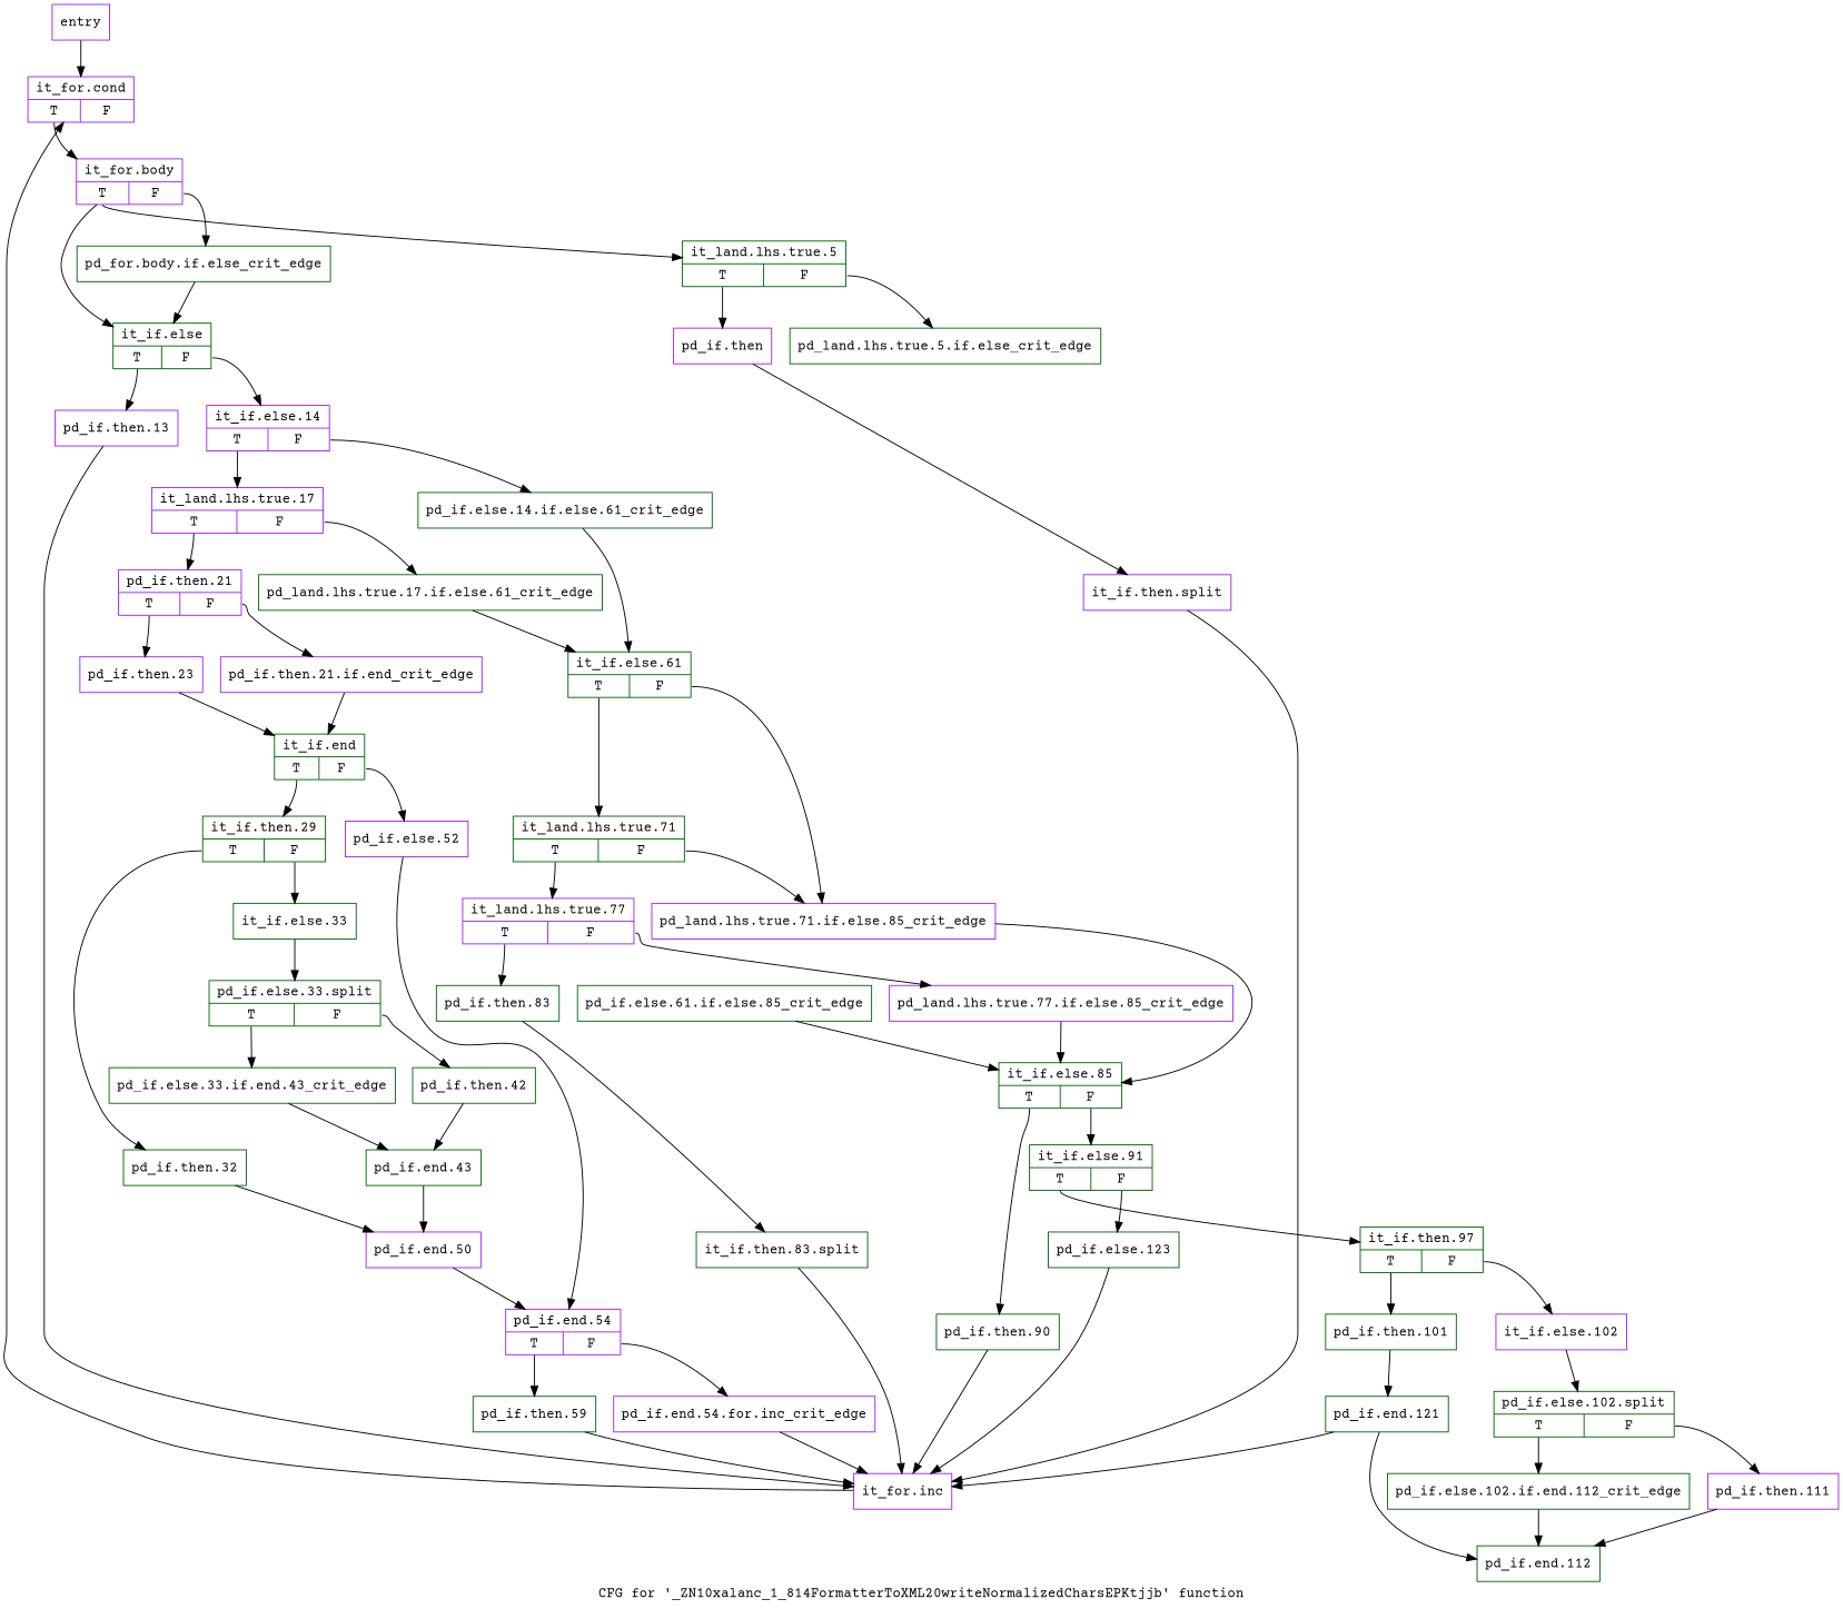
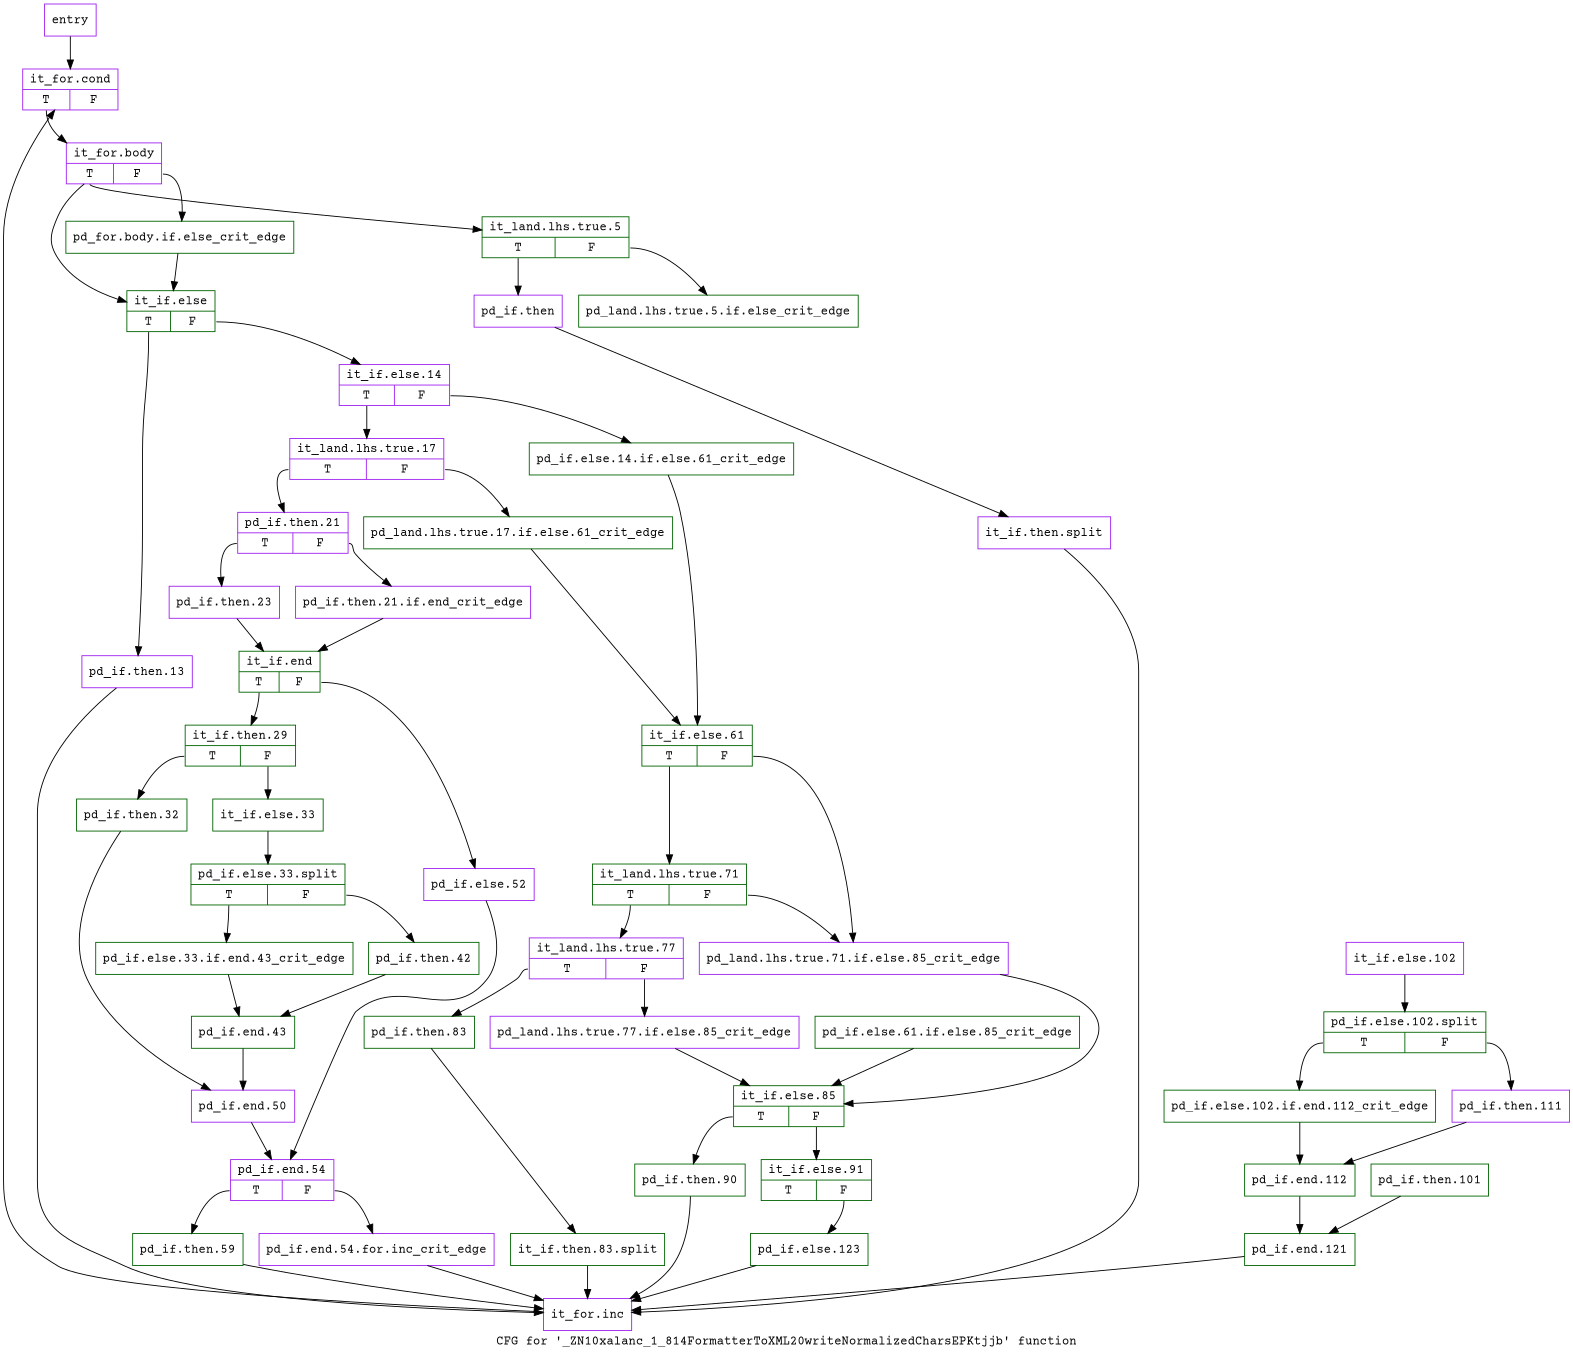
  digraph {
    fontname="Courier Prime"
    label="CFG for '_ZN10xalanc_1_814FormatterToXML20writeNormalizedCharsEPKtjjb' function"
    node [color=darkgreen fontname="Courier Prime" shape=record]
    edge [fontname="Courier Prime"]
    n1 [color=purple label="{entry}"]
    n2 [color=purple label="{it_for.cond|{<s0>T|<s1>F}}"]
    n3 [color=purple label="{it_for.body|{<s0>T|<s1>F}}"]
    n4 [label="{it_land.lhs.true.5|{<s0>T|<s1>F}}"]
    n5 [label="{pd_for.body.if.else_crit_edge}"]
    n6 [label="{it_if.else|{<s0>T|<s1>F}}"]
    n7 [color=purple label="{pd_if.then}"]
    n8 [label="{pd_land.lhs.true.5.if.else_crit_edge}"]
    n9 [color=purple label="{it_if.then.split}"]
    n10 [color=purple label="{pd_if.then.13}"]
    n11 [color=purple label="{it_if.else.14|{<s0>T|<s1>F}}"]
    n12 [color=purple label="{it_for.inc}"]
    n13 [color=purple label="{it_land.lhs.true.17|{<s0>T|<s1>F}}"]
    n14 [label="{pd_if.else.14.if.else.61_crit_edge}"]
    n15 [color=purple label="{pd_if.then.21|{<s0>T|<s1>F}}"]
    n16 [label="{pd_land.lhs.true.17.if.else.61_crit_edge}"]
    n17 [label="{it_if.else.61|{<s0>T|<s1>F}}"]
    n18 [color=purple label="{pd_if.then.23}"]
    n19 [color=purple label="{pd_if.then.21.if.end_crit_edge}"]
    n20 [label="{it_land.lhs.true.71|{<s0>T|<s1>F}}"]
    n21 [color=purple label="{pd_land.lhs.true.71.if.else.85_crit_edge}"]
    n22 [color=purple label="{it_land.lhs.true.77|{<s0>T|<s1>F}}"]
    n23 [label="{pd_if.else.61.if.else.85_crit_edge}"]
    n24 [label="{it_if.else.85|{<s0>T|<s1>F}}"]
    n25 [label="{it_if.end|{<s0>T|<s1>F}}"]
    n26 [label="{it_if.then.29|{<s0>T|<s1>F}}"]
    n27 [color=purple label="{pd_if.else.52}"]
    n28 [label="{pd_if.then.32}"]
    n29 [label="{it_if.else.33}"]
    n30 [color=purple label="{pd_if.end.54|{<s0>T|<s1>F}}"]
    n31 [color=purple label="{pd_if.end.50}"]
    n32 [label="{pd_if.else.33.split|{<s0>T|<s1>F}}"]
    n33 [label="{pd_if.then.59}"]
    n34 [color=purple label="{pd_if.end.54.for.inc_crit_edge}"]
    n35 [label="{pd_if.else.33.if.end.43_crit_edge}"]
    n36 [label="{pd_if.then.42}"]
    n37 [label="{pd_if.end.43}"]
    n38 [label="{pd_if.then.83}"]
    n39 [color=purple label="{pd_land.lhs.true.77.if.else.85_crit_edge}"]
    n40 [label="{pd_if.then.90}"]
    n41 [label="{it_if.else.91|{<s0>T|<s1>F}}"]
-   n42 [label="{it_if.then.97|{<s0>T|<s1>F}}"]
    n43 [label="{pd_if.else.123}"]
    n44 [label="{it_if.then.83.split}"]
    n45 [label="{pd_if.then.101}"]
    n46 [color=purple label="{it_if.else.102}"]
    n47 [label="{pd_if.end.121}"]
    n48 [label="{pd_if.else.102.split|{<s0>T|<s1>F}}"]
    n49 [label="{pd_if.else.102.if.end.112_crit_edge}"]
    n50 [color=purple label="{pd_if.then.111}"]
    n51 [label="{pd_if.end.112}"]
    n1 -> n2
    n2 -> n3 [tailport=s0]
    n3 -> n4 [tailport=s0]
    n3 -> n5 [tailport=s1]
    n3 -> n6
    n4 -> n7 [tailport=s0]
    n4 -> n8 [tailport=s1]
    n5 -> n6
    n6 -> n10 [tailport=s0]
    n6 -> n11 [tailport=s1]
    n7 -> n9
    n9 -> n12
    n10 -> n12
    n11 -> n13 [tailport=s0]
    n11 -> n14 [tailport=s1]
    n12 -> n2
    n13 -> n15 [tailport=s0]
    n13 -> n16 [tailport=s1]
    n14 -> n17
    n15 -> n18 [tailport=s0]
    n15 -> n19 [tailport=s1]
    n16 -> n17
    n17 -> n20 [tailport=s0]
    n17 -> n21 [tailport=s1]
    n18 -> n25
    n19 -> n25
    n20 -> n21 [tailport=s1]
    n20 -> n22 [tailport=s0]
    n21 -> n24
    n22 -> n38 [tailport=s0]
    n22 -> n39 [tailport=s1]
    n23 -> n24
    n24 -> n40 [tailport=s0]
    n24 -> n41 [tailport=s1]
    n25 -> n26 [tailport=s0]
    n25 -> n27 [tailport=s1]
    n26 -> n28 [tailport=s0]
    n26 -> n29 [tailport=s1]
    n27 -> n30
    n28 -> n31
    n29 -> n32
    n30 -> n33 [tailport=s0]
    n30 -> n34 [tailport=s1]
    n31 -> n30
    n32 -> n35 [tailport=s0]
    n32 -> n36 [tailport=s1]
    n33 -> n12
    n34 -> n12
    n35 -> n37
    n36 -> n37
    n37 -> n31
    n38 -> n44
    n39 -> n24
    n40 -> n12
-   n41 -> n42 [tailport=s0]
    n41 -> n43 [tailport=s1]
-   n42 -> n45 [tailport=s0]
-   n42 -> n46 [tailport=s1]
    n43 -> n12
    n44 -> n12
    n45 -> n47
    n46 -> n48
    n47 -> n12
    n48 -> n49 [tailport=s0]
    n48 -> n50 [tailport=s1]
    n49 -> n51
    n50 -> n51
-   n47 -> n51
+   n51 -> n47
  }
